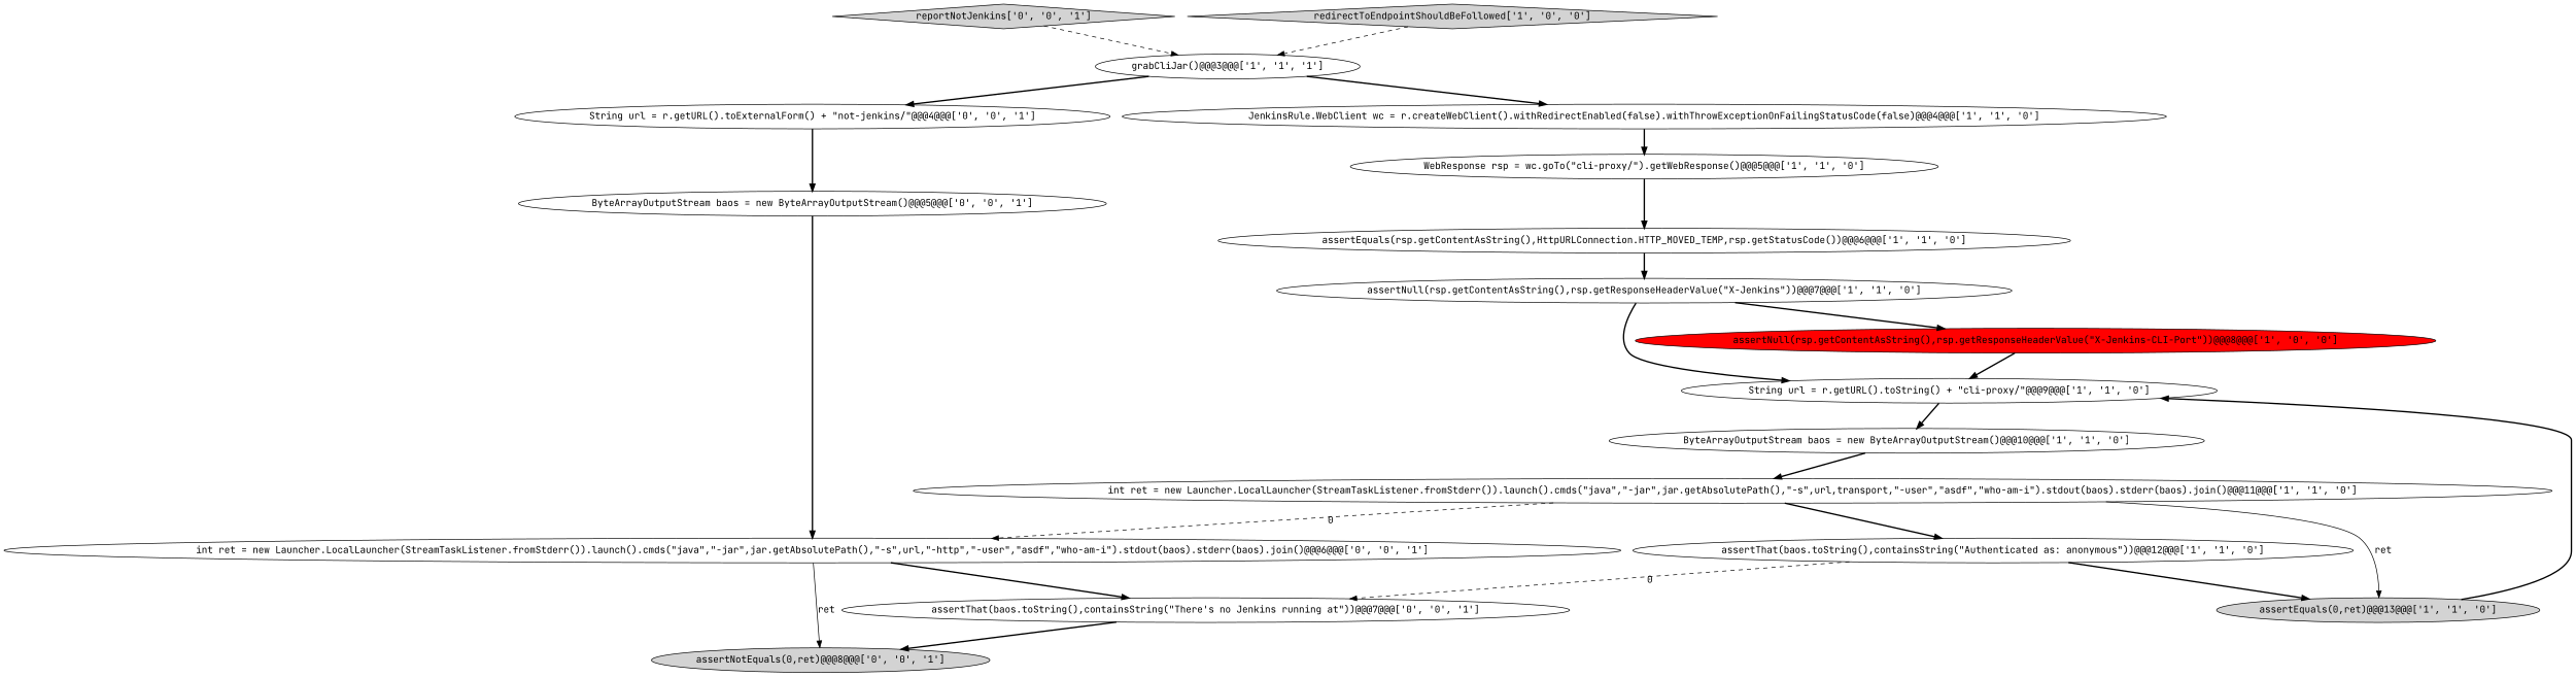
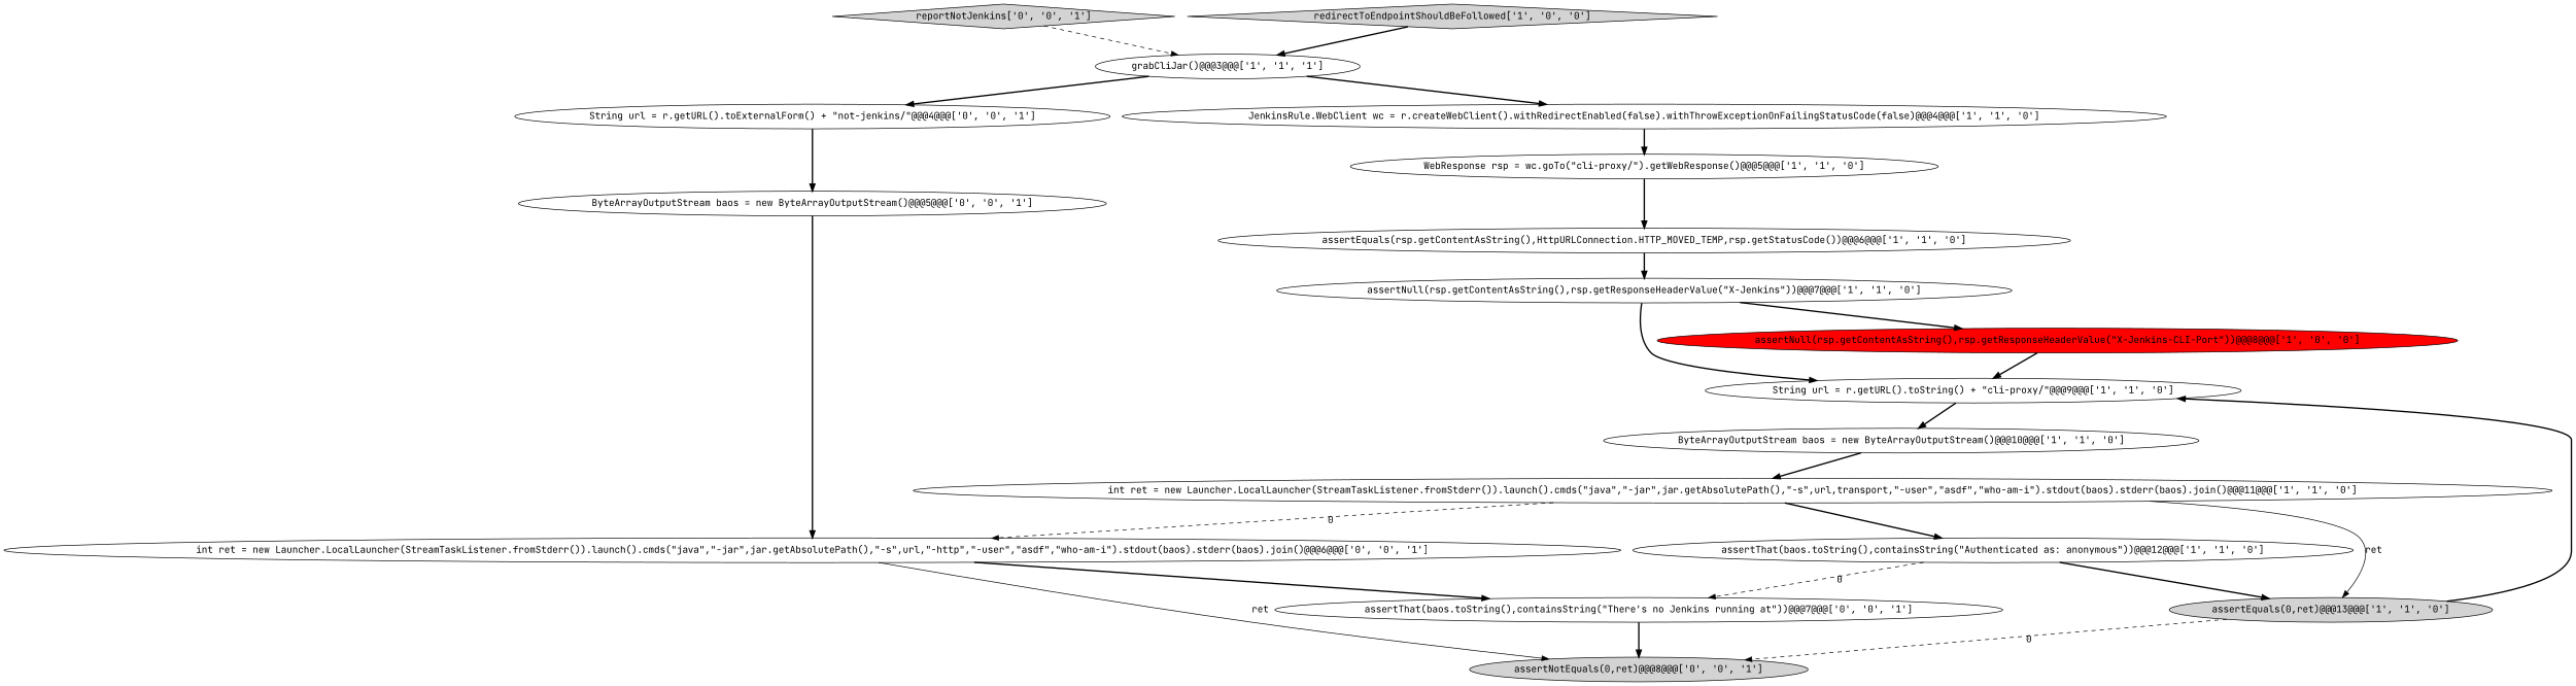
  digraph {
    fontname="JetBrains Mono"
    node [fillcolor=white fontname="JetBrains Mono" shape=ellipse style=filled]
    edge [fontname="JetBrains Mono" style=bold]
    n1 [label="WebResponse rsp = wc.goTo(\"cli-proxy/\").getWebResponse()@@@5@@@['1', '1', '0']"]
    n2 [label="assertEquals(rsp.getContentAsString(),HttpURLConnection.HTTP_MOVED_TEMP,rsp.getStatusCode())@@@6@@@['1', '1', '0']"]
    n3 [label="assertNull(rsp.getContentAsString(),rsp.getResponseHeaderValue(\"X-Jenkins\"))@@@7@@@['1', '1', '0']"]
    n4 [label="JenkinsRule.WebClient wc = r.createWebClient().withRedirectEnabled(false).withThrowExceptionOnFailingStatusCode(false)@@@4@@@['1', '1', '0']"]
    n5 [label="int ret = new Launcher.LocalLauncher(StreamTaskListener.fromStderr()).launch().cmds(\"java\",\"-jar\",jar.getAbsolutePath(),\"-s\",url,\"-http\",\"-user\",\"asdf\",\"who-am-i\").stdout(baos).stderr(baos).join()@@@6@@@['0', '0', '1']"]
    n6 [label="assertThat(baos.toString(),containsString(\"There's no Jenkins running at\"))@@@7@@@['0', '0', '1']"]
    n7 [fillcolor=lightgray label="assertNotEquals(0,ret)@@@8@@@['0', '0', '1']"]
    n8 [label="String url = r.getURL().toString() + \"cli-proxy/\"@@@9@@@['1', '1', '0']"]
    n9 [fillcolor=red label="assertNull(rsp.getContentAsString(),rsp.getResponseHeaderValue(\"X-Jenkins-CLI-Port\"))@@@8@@@['1', '0', '0']"]
    n10 [label="grabCliJar()@@@3@@@['1', '1', '1']"]
    n11 [label="String url = r.getURL().toExternalForm() + \"not-jenkins/\"@@@4@@@['0', '0', '1']"]
    n12 [label="ByteArrayOutputStream baos = new ByteArrayOutputStream()@@@5@@@['0', '0', '1']"]
    n13 [fillcolor=lightgray label="reportNotJenkins['0', '0', '1']" shape=diamond]
    n14 [label="int ret = new Launcher.LocalLauncher(StreamTaskListener.fromStderr()).launch().cmds(\"java\",\"-jar\",jar.getAbsolutePath(),\"-s\",url,transport,\"-user\",\"asdf\",\"who-am-i\").stdout(baos).stderr(baos).join()@@@11@@@['1', '1', '0']"]
    n15 [fillcolor=lightgray label="assertEquals(0,ret)@@@13@@@['1', '1', '0']"]
    n16 [label="assertThat(baos.toString(),containsString(\"Authenticated as: anonymous\"))@@@12@@@['1', '1', '0']"]
    n17 [label="ByteArrayOutputStream baos = new ByteArrayOutputStream()@@@10@@@['1', '1', '0']"]
    n18 [fillcolor=lightgray label="redirectToEndpointShouldBeFollowed['1', '0', '0']" shape=diamond]
    n1 -> n2
    n2 -> n3
    n3 -> n8
    n3 -> n9
    n4 -> n1
    n5 -> n6
    n5 -> n7 [label=ret style=solid]
    n6 -> n7
    n8 -> n17
    n9 -> n8
    n10 -> n4
    n10 -> n11
    n11 -> n12
    n12 -> n5
    n13 -> n10 [style=dashed]
    n14 -> n5 [label=0 style=dashed]
    n14 -> n15 [label=ret style=solid]
    n14 -> n16
+   n15 -> n7 [label=0 style=dashed]
    n15 -> n8
    n16 -> n6 [label=0 style=dashed]
    n16 -> n15
    n17 -> n14
-   n18 -> n10 [style=dashed]
+   n18 -> n10
  }
